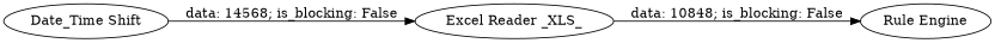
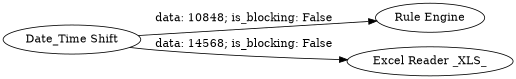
  digraph {
    rankdir=LR
    n1 [label="Rule Engine"]
    n2 [label="Date_Time Shift"]
    n3 [label="Excel Reader _XLS_"]
-   n3 -> n1 [label="data: 10848; is_blocking: False"]
+   n2 -> n1 [label="data: 10848; is_blocking: False"]
    n2 -> n3 [label="data: 14568; is_blocking: False"]
  }
